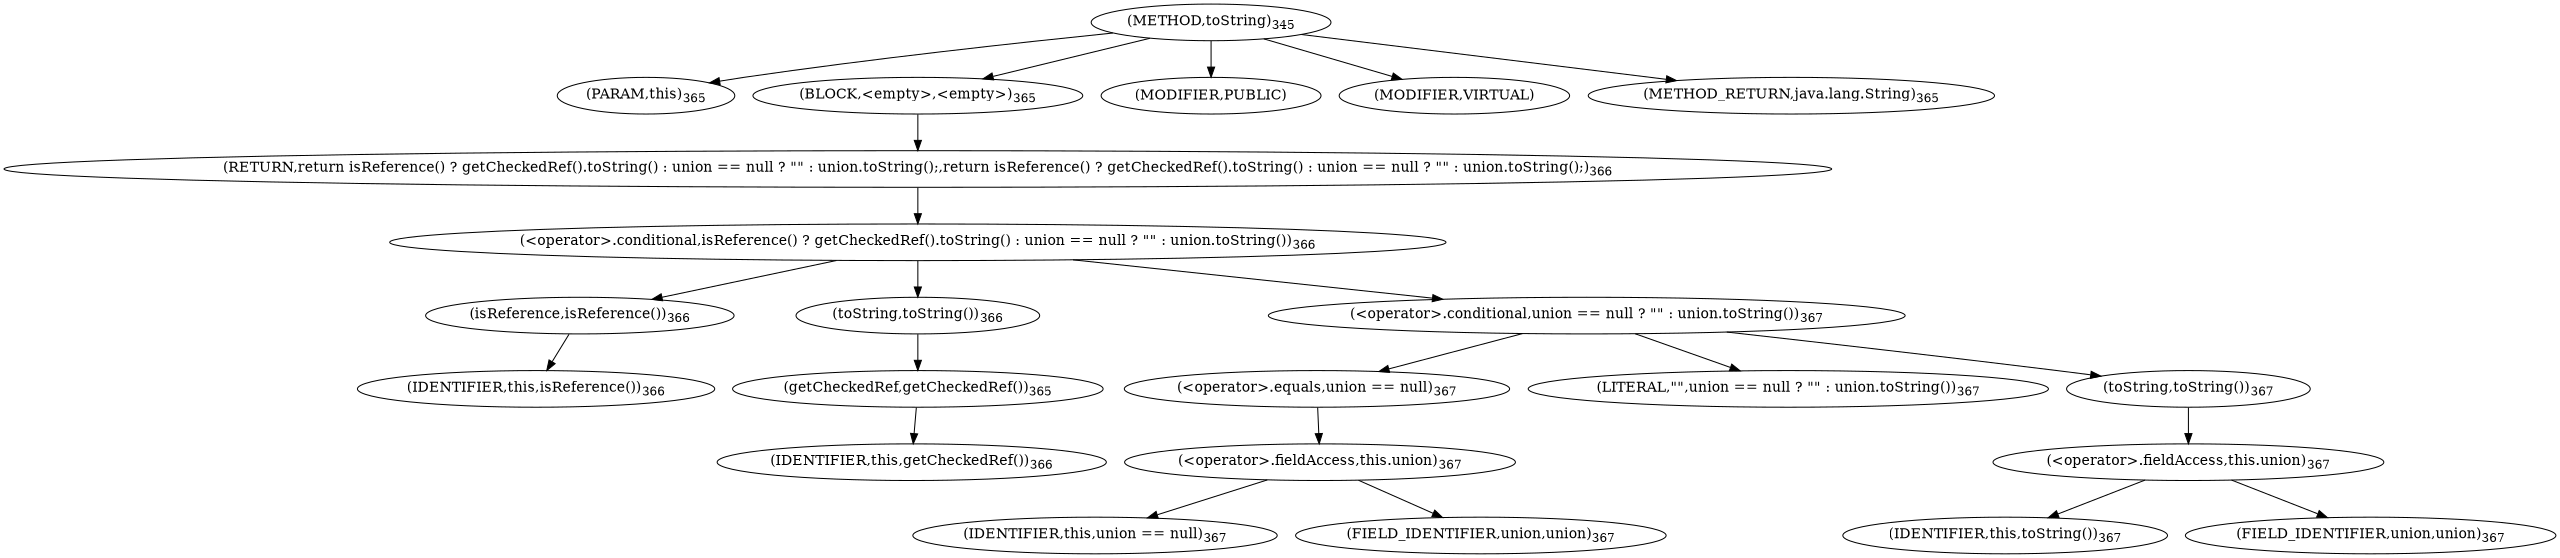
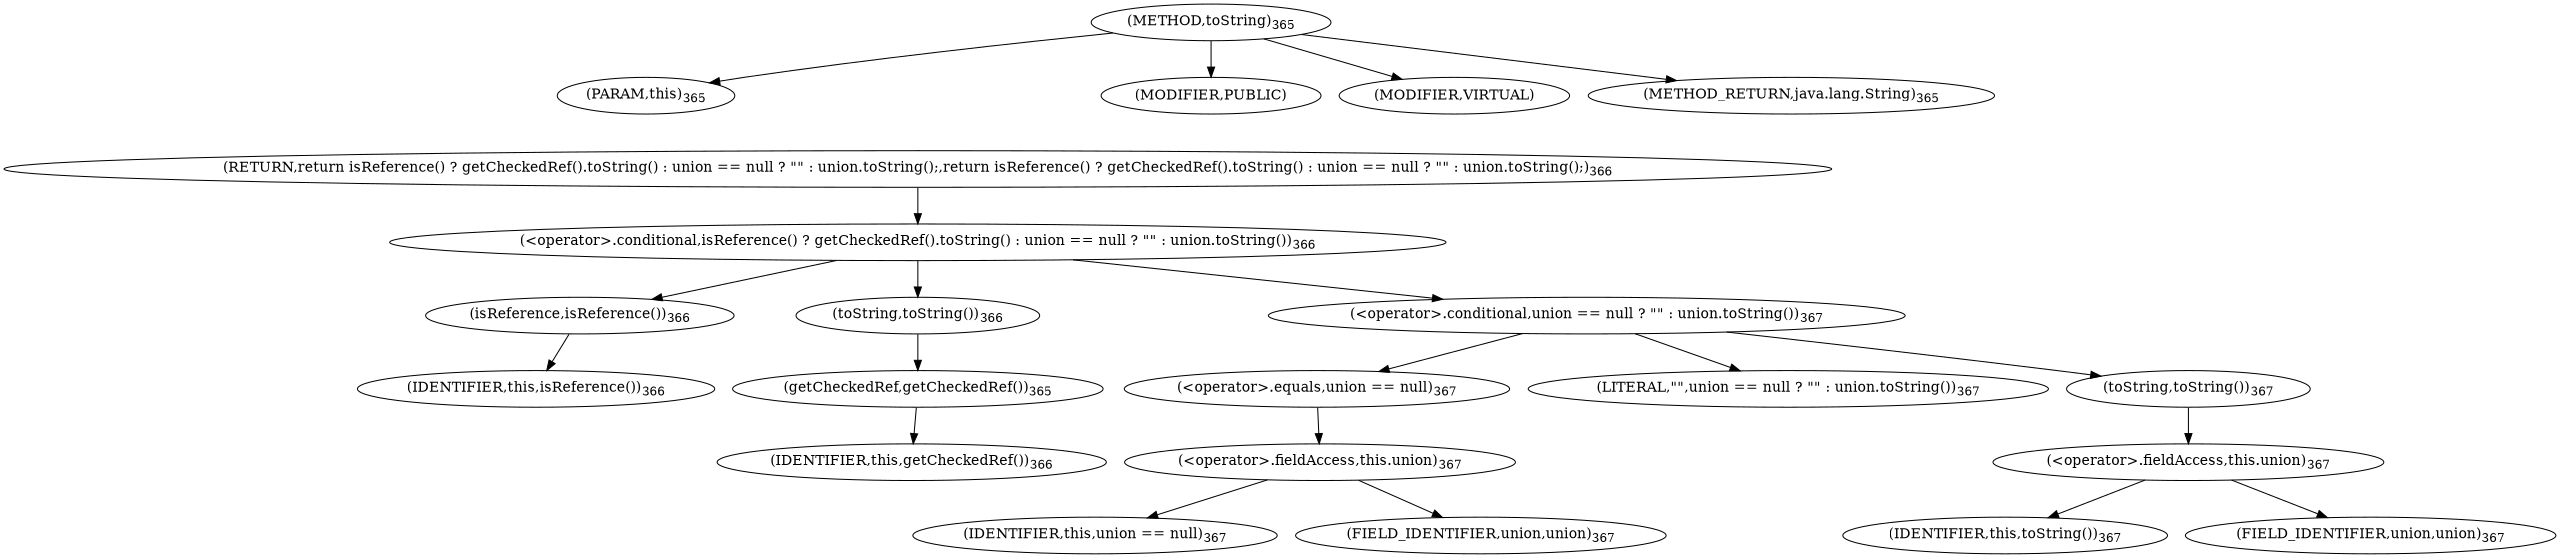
  digraph {
-   n1 [label=<(METHOD,toString)<SUB>345</SUB>>]
+   n1 [label=<(METHOD,toString)<SUB>365</SUB>>]
    n2 [label=<(PARAM,this)<SUB>365</SUB>>]
-   n3 [label=<(BLOCK,&lt;empty&gt;,&lt;empty&gt;)<SUB>365</SUB>>]
    n4 [label=<(MODIFIER,PUBLIC)>]
    n5 [label=<(MODIFIER,VIRTUAL)>]
    n6 [label=<(METHOD_RETURN,java.lang.String)<SUB>365</SUB>>]
    n7 [label=<(RETURN,return isReference() ? getCheckedRef().toString() : union == null ? &quot;&quot; : union.toString();,return isReference() ? getCheckedRef().toString() : union == null ? &quot;&quot; : union.toString();)<SUB>366</SUB>>]
    n8 [label=<(&lt;operator&gt;.conditional,isReference() ? getCheckedRef().toString() : union == null ? &quot;&quot; : union.toString())<SUB>366</SUB>>]
    n9 [label=<(isReference,isReference())<SUB>366</SUB>>]
    n10 [label=<(toString,toString())<SUB>366</SUB>>]
    n11 [label=<(&lt;operator&gt;.conditional,union == null ? &quot;&quot; : union.toString())<SUB>367</SUB>>]
    n12 [label=<(IDENTIFIER,this,isReference())<SUB>366</SUB>>]
    n13 [label=<(getCheckedRef,getCheckedRef())<SUB>365</SUB>>]
    n14 [label=<(&lt;operator&gt;.equals,union == null)<SUB>367</SUB>>]
    n15 [label=<(LITERAL,&quot;&quot;,union == null ? &quot;&quot; : union.toString())<SUB>367</SUB>>]
    n16 [label=<(toString,toString())<SUB>367</SUB>>]
    n17 [label=<(IDENTIFIER,this,getCheckedRef())<SUB>366</SUB>>]
    n18 [label=<(&lt;operator&gt;.fieldAccess,this.union)<SUB>367</SUB>>]
    n19 [label=<(&lt;operator&gt;.fieldAccess,this.union)<SUB>367</SUB>>]
    n20 [label=<(IDENTIFIER,this,union == null)<SUB>367</SUB>>]
    n21 [label=<(FIELD_IDENTIFIER,union,union)<SUB>367</SUB>>]
    n22 [label=<(IDENTIFIER,this,toString())<SUB>367</SUB>>]
    n23 [label=<(FIELD_IDENTIFIER,union,union)<SUB>367</SUB>>]
    n1 -> n2
-   n1 -> n3
    n1 -> n4
    n1 -> n5
    n1 -> n6
-   n3 -> n7
    n7 -> n8
    n8 -> n9
    n8 -> n10
    n8 -> n11
    n9 -> n12
    n10 -> n13
    n11 -> n14
    n11 -> n15
    n11 -> n16
    n13 -> n17
    n14 -> n18
    n16 -> n19
    n18 -> n20
    n18 -> n21
    n19 -> n22
    n19 -> n23
  }
